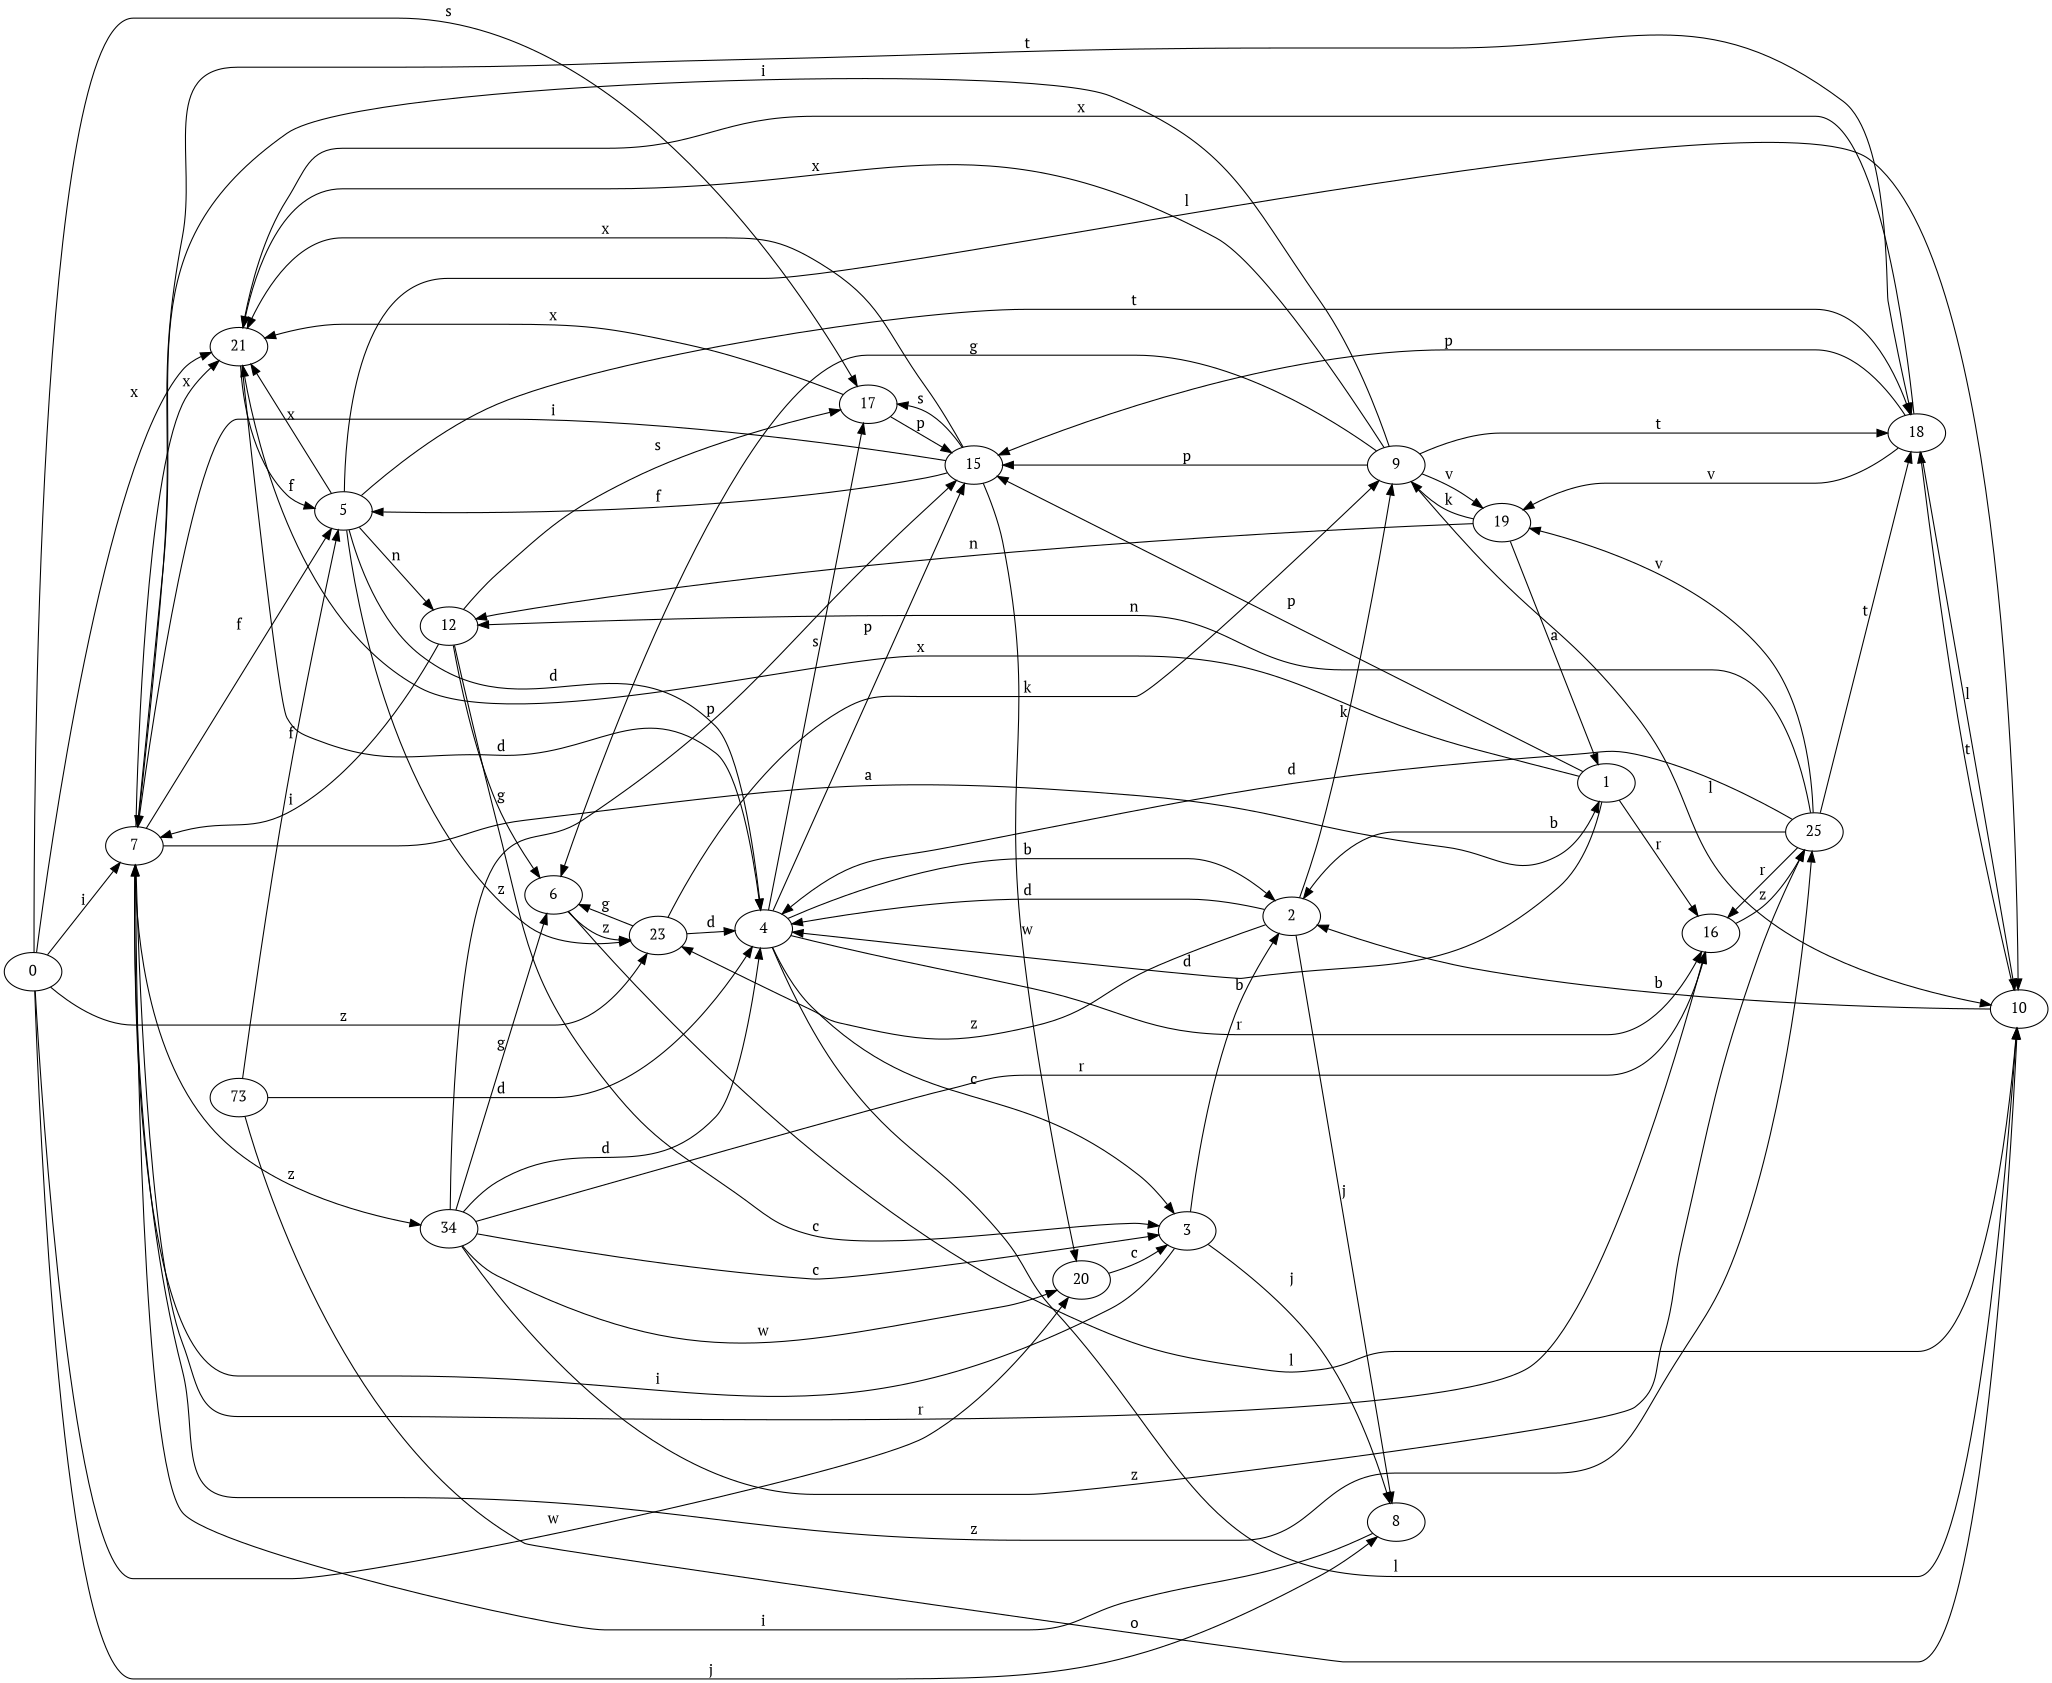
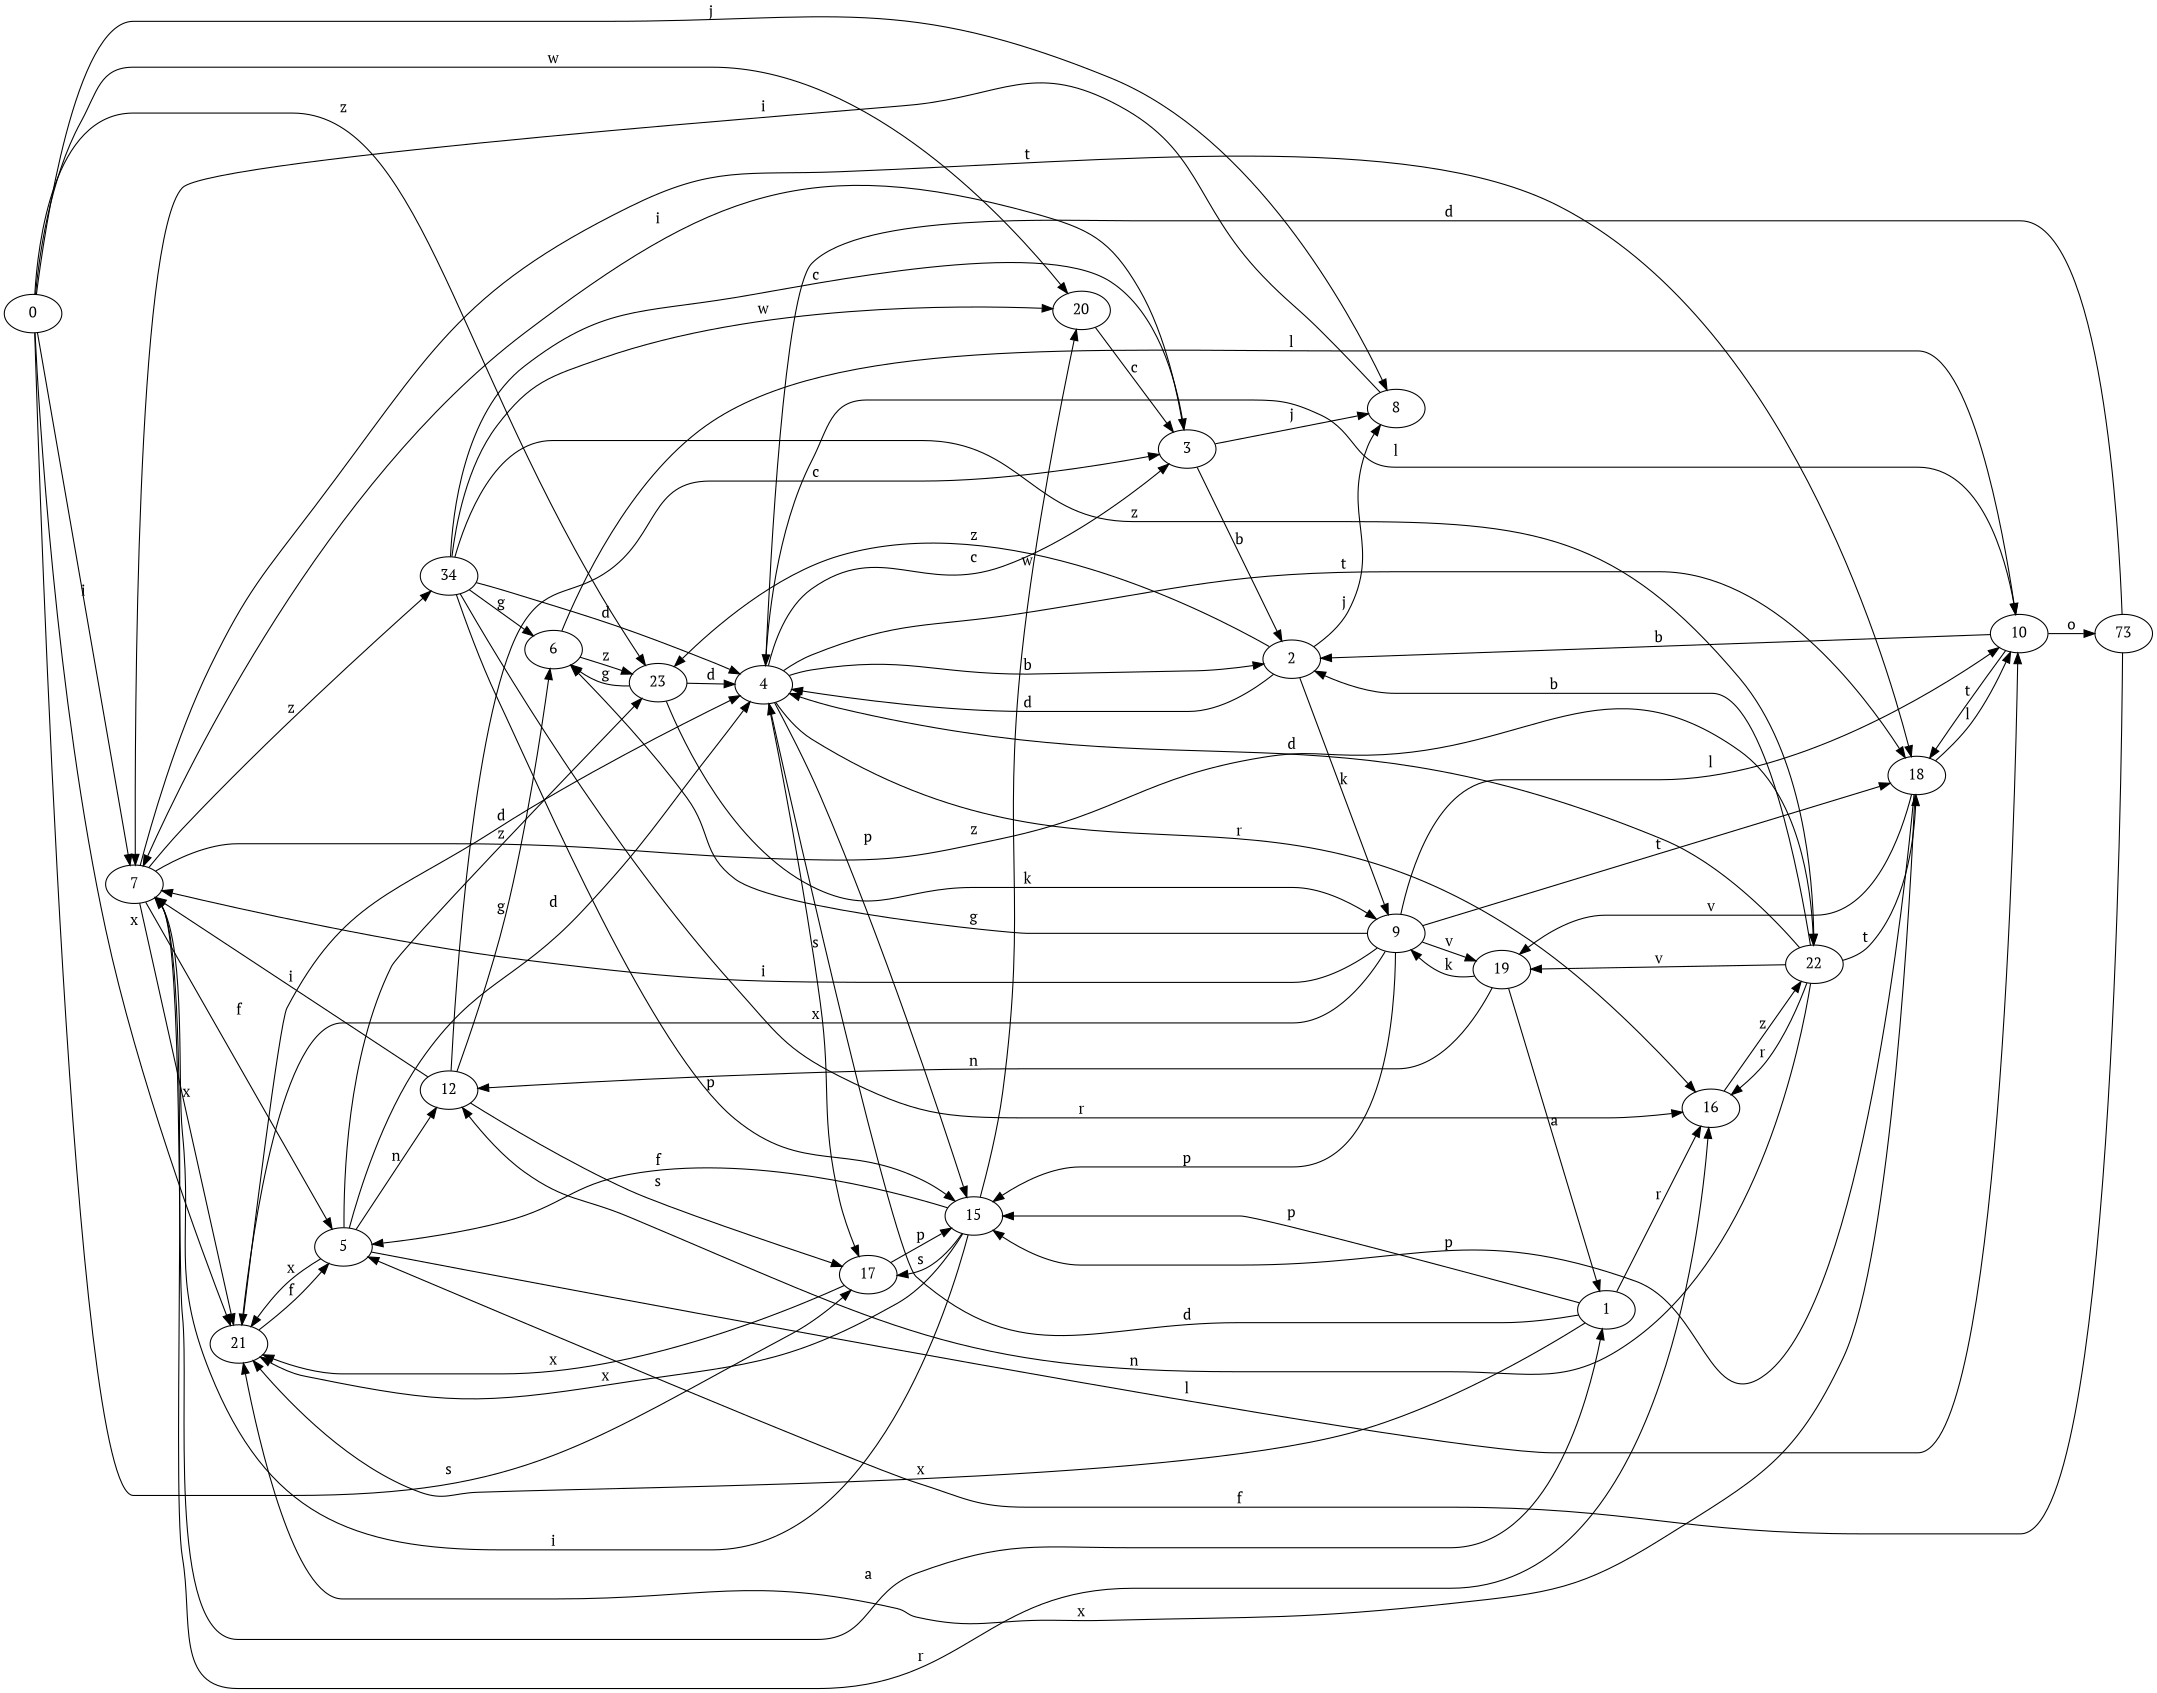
  strict digraph {
    fontname="PT Serif"
    rankdir=LR
    node [fontname="PT Serif"]
    edge [fontname="PT Serif"]
    0
    7
    8
    17
    20
    21
    23
    1
    16
    5
    18
    n12 [label=34]
-   25
+   25 [label=22]
    15
    3
    4
    9
    6
    2
    10
    19
    n22 [label=73]
    12
    0 -> 7 [label=i]
    0 -> 8 [label=j]
    0 -> 17 [label=s]
    0 -> 20 [label=w]
    0 -> 21 [label=x]
    0 -> 23 [label=z]
    7 -> 21 [label=x]
    7 -> 1 [label=a]
    7 -> 16 [label=r]
    7 -> 5 [label=f]
    7 -> 18 [label=t]
    7 -> n12 [label=z]
    7 -> 25 [label=z]
    8 -> 7 [label=i]
    17 -> 21 [label=x]
    17 -> 15 [label=p]
    20 -> 3 [label=c]
    21 -> 5 [label=f]
    21 -> 4 [label=d]
    23 -> 4 [label=d]
    23 -> 9 [label=k]
    23 -> 6 [label=g]
    1 -> 21 [label=x]
    1 -> 16 [label=r]
    1 -> 15 [label=p]
    1 -> 4 [label=d]
    16 -> 25 [label=z]
    5 -> 21 [label=x]
    5 -> 23 [label=z]
-   5 -> 18 [label=t]
+   4 -> 18 [label=t]
    5 -> 4 [label=d]
    5 -> 10 [label=l]
    5 -> 12 [label=n]
    18 -> 21 [label=x]
    18 -> 15 [label=p]
    18 -> 10 [label=l]
    18 -> 19 [label=v]
    n12 -> 20 [label=w]
    n12 -> 16 [label=r]
    n12 -> 25 [label=z]
    n12 -> 15 [label=p]
    n12 -> 3 [label=c]
    n12 -> 4 [label=d]
    n12 -> 6 [label=g]
    25 -> 16 [label=r]
    25 -> 18 [label=t]
    25 -> 4 [label=d]
    25 -> 2 [label=b]
    25 -> 19 [label=v]
    25 -> 12 [label=n]
    15 -> 7 [label=i]
    15 -> 17 [label=s]
    15 -> 20 [label=w]
    15 -> 21 [label=x]
    15 -> 5 [label=f]
    3 -> 7 [label=i]
    3 -> 8 [label=j]
    3 -> 2 [label=b]
    4 -> 17 [label=s]
    4 -> 16 [label=r]
    4 -> 15 [label=p]
    4 -> 3 [label=c]
    4 -> 2 [label=b]
    4 -> 10 [label=l]
    9 -> 7 [label=i]
    9 -> 21 [label=x]
    9 -> 18 [label=t]
    9 -> 15 [label=p]
    9 -> 6 [label=g]
    9 -> 10 [label=l]
    9 -> 19 [label=v]
    6 -> 23 [label=z]
    6 -> 10 [label=l]
    2 -> 8 [label=j]
    2 -> 23 [label=z]
    2 -> 4 [label=d]
    2 -> 9 [label=k]
    10 -> 18 [label=t]
    10 -> 2 [label=b]
-   n22 -> 10 [label=o]
+   10 -> n22 [label=o]
    19 -> 1 [label=a]
    19 -> 9 [label=k]
    19 -> 12 [label=n]
    n22 -> 5 [label=f]
    n22 -> 4 [label=d]
    12 -> 7 [label=i]
    12 -> 17 [label=s]
    12 -> 3 [label=c]
    12 -> 6 [label=g]
  }
